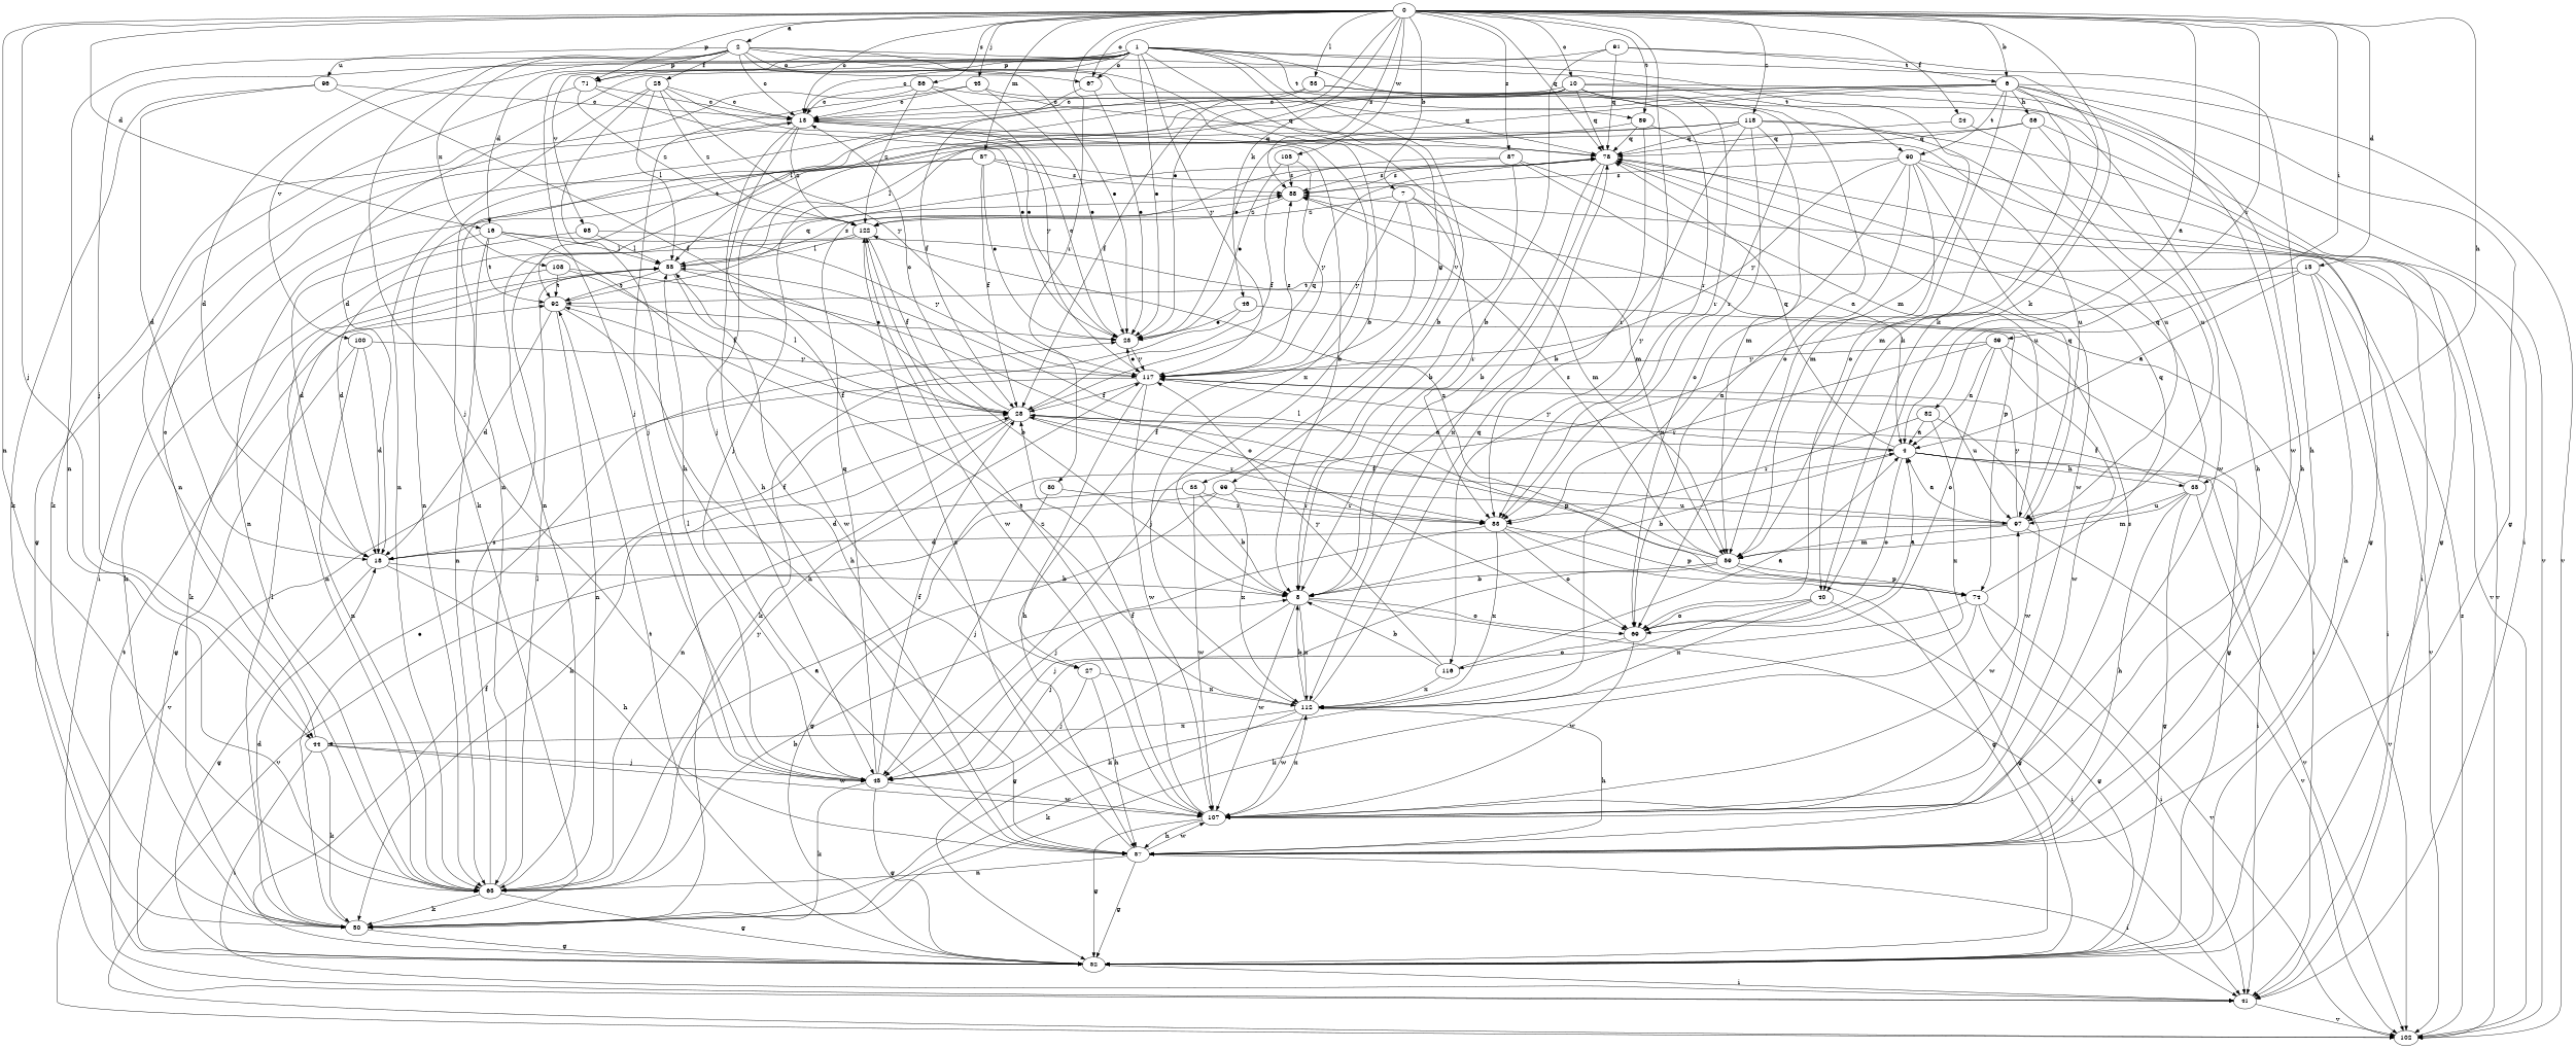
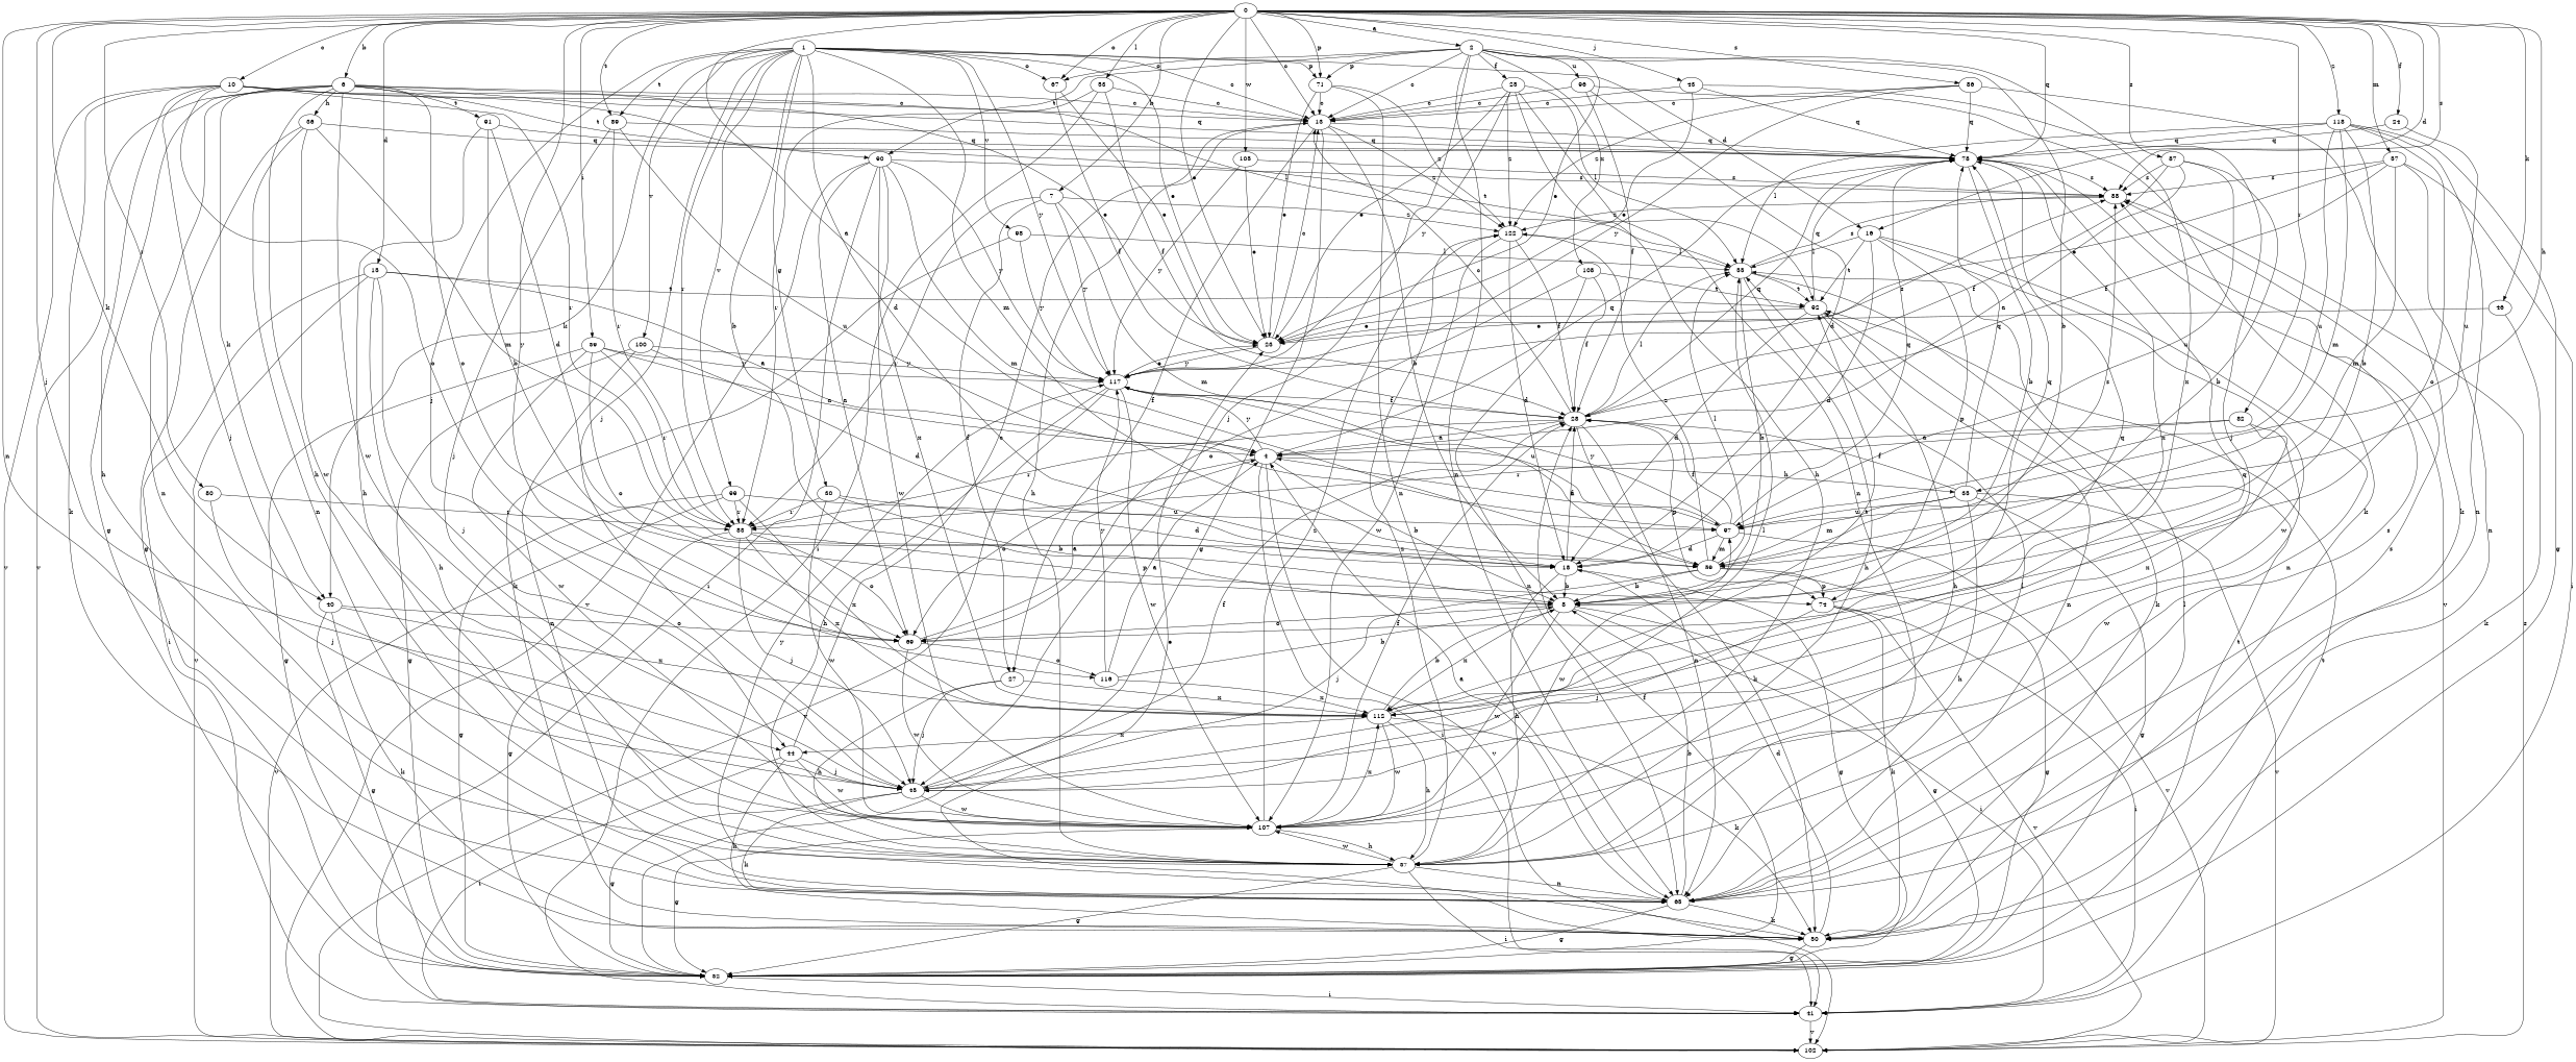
  strict digraph {
    0
    2
    4
    6
    7
    10
    13
    15
    16
    23
    24
    35
    39
    43
    44
    46
    n17 [label=40]
    53
    57
    65
    67
    71
    78
    80
    82
    86
    87
    88
    89
    105
    116
    118
    8
    45
    25
    90
    96
    108
    112
    117
    41
    69
    102
    32
    36
    37
    55
    91
    107
    59
    83
    27
    122
    50
    92
    18
    74
    97
    28
    1
-   30 [label=33]
+   30
    98
    99
    100
    0 -> 2 [label=a]
    0 -> 4 [label=a]
    0 -> 6 [label=b]
    0 -> 7 [label=b]
    0 -> 10 [label=c]
    0 -> 13 [label=c]
    0 -> 15 [label=d]
    0 -> 16 [label=d]
    0 -> 23 [label=e]
    0 -> 24 [label=f]
    0 -> 35 [label=h]
    0 -> 39 [label=i]
    0 -> 43 [label=j]
    0 -> 44 [label=j]
    0 -> 46 [label=k]
    0 -> n17 [label=k]
    0 -> 53 [label=l]
    0 -> 57 [label=m]
    0 -> 65 [label=n]
    0 -> 67 [label=o]
    0 -> 71 [label=p]
    0 -> 78 [label=q]
    0 -> 80 [label=r]
    0 -> 82 [label=r]
    0 -> 86 [label=s]
    0 -> 87 [label=s]
    0 -> 88 [label=s]
    0 -> 89 [label=t]
    0 -> 105 [label=w]
    0 -> 116 [label=y]
    0 -> 118 [label=z]
    2 -> 13 [label=c]
    2 -> 23 [label=e]
    2 -> 65 [label=n]
    2 -> 67 [label=o]
    2 -> 71 [label=p]
    2 -> 8 [label=b]
    2 -> 45 [label=j]
    2 -> 25 [label=f]
    2 -> 90 [label=t]
    2 -> 96 [label=u]
    2 -> 108 [label=x]
    2 -> 112 [label=x]
    4 -> 35 [label=h]
    4 -> 78 [label=q]
    4 -> 8 [label=b]
    4 -> 117 [label=y]
    4 -> 41 [label=i]
    4 -> 69 [label=o]
    4 -> 102 [label=v]
    6 -> 13 [label=c]
    6 -> 23 [label=e]
    6 -> n17 [label=k]
    6 -> 65 [label=n]
    6 -> 90 [label=t]
    6 -> 69 [label=o]
    6 -> 102 [label=v]
    6 -> 32 [label=g]
    6 -> 36 [label=h]
    6 -> 37 [label=h]
    6 -> 55 [label=l]
-   91 -> 6 [label=t]
+   6 -> 91 [label=t]
    6 -> 107 [label=w]
    7 -> 117 [label=y]
    7 -> 59 [label=m]
    7 -> 83 [label=r]
    7 -> 27 [label=f]
    7 -> 122 [label=z]
    10 -> 13 [label=c]
    10 -> 78 [label=q]
    10 -> 45 [label=j]
    10 -> 69 [label=o]
    10 -> 102 [label=v]
    10 -> 37 [label=h]
    10 -> 83 [label=r]
    10 -> 50 [label=k]
    10 -> 92 [label=t]
    13 -> 78 [label=q]
    13 -> 8 [label=b]
    13 -> 32 [label=g]
    13 -> 37 [label=h]
    13 -> 27 [label=f]
    13 -> 122 [label=z]
    15 -> 4 [label=a]
    15 -> 45 [label=j]
    15 -> 41 [label=i]
    15 -> 102 [label=v]
    15 -> 37 [label=h]
    15 -> 92 [label=t]
    16 -> 65 [label=n]
    16 -> 55 [label=l]
    16 -> 107 [label=w]
    16 -> 92 [label=t]
    16 -> 18 [label=d]
    16 -> 74 [label=p]
    23 -> 13 [label=c]
    23 -> 117 [label=y]
    24 -> 78 [label=q]
    24 -> 97 [label=u]
    35 -> 78 [label=q]
    35 -> 102 [label=v]
    35 -> 32 [label=g]
    35 -> 37 [label=h]
    35 -> 59 [label=m]
    35 -> 97 [label=u]
    35 -> 28 [label=f]
    39 -> 4 [label=a]
    39 -> 117 [label=y]
    39 -> 69 [label=o]
    39 -> 32 [label=g]
    39 -> 107 [label=w]
    39 -> 83 [label=r]
    43 -> 13 [label=c]
    43 -> 23 [label=e]
    43 -> 78 [label=q]
    43 -> 45 [label=j]
    44 -> 13 [label=c]
    44 -> 45 [label=j]
    44 -> 41 [label=i]
    44 -> 107 [label=w]
    44 -> 50 [label=k]
    46 -> 23 [label=e]
-   46 -> 41 [label=i]
    46 -> 50 [label=k]
    n17 -> 112 [label=x]
    n17 -> 69 [label=o]
    n17 -> 32 [label=g]
    n17 -> 50 [label=k]
    53 -> 13 [label=c]
    53 -> 41 [label=i]
    53 -> 83 [label=r]
    53 -> 28 [label=f]
    57 -> 23 [label=e]
    57 -> 65 [label=n]
    57 -> 88 [label=s]
    57 -> 41 [label=i]
    57 -> 59 [label=m]
    57 -> 28 [label=f]
    65 -> 4 [label=a]
    65 -> 88 [label=s]
    65 -> 8 [label=b]
    65 -> 117 [label=y]
    65 -> 32 [label=g]
    65 -> 55 [label=l]
    65 -> 50 [label=k]
    67 -> 23 [label=e]
    67 -> 28 [label=f]
    71 -> 13 [label=c]
    71 -> 23 [label=e]
    71 -> 65 [label=n]
    71 -> 122 [label=z]
    78 -> 88 [label=s]
    78 -> 8 [label=b]
    78 -> 112 [label=x]
    78 -> 102 [label=v]
    80 -> 45 [label=j]
    80 -> 83 [label=r]
    82 -> 4 [label=a]
    82 -> 112 [label=x]
    82 -> 107 [label=w]
    82 -> 83 [label=r]
    86 -> 13 [label=c]
    86 -> 78 [label=q]
    86 -> 117 [label=y]
    86 -> 122 [label=z]
    86 -> 50 [label=k]
    87 -> 4 [label=a]
    87 -> 88 [label=s]
    87 -> 8 [label=b]
    87 -> 97 [label=u]
    87 -> 28 [label=f]
    88 -> 122 [label=z]
    89 -> 78 [label=q]
    89 -> 45 [label=j]
    89 -> 83 [label=r]
    89 -> 97 [label=u]
    105 -> 23 [label=e]
    105 -> 88 [label=s]
    105 -> 117 [label=y]
    116 -> 4 [label=a]
    116 -> 8 [label=b]
    116 -> 112 [label=x]
    116 -> 117 [label=y]
    118 -> 65 [label=n]
    118 -> 78 [label=q]
    118 -> 8 [label=b]
    118 -> 69 [label=o]
    118 -> 32 [label=g]
    118 -> 55 [label=l]
    118 -> 59 [label=m]
    118 -> 97 [label=u]
    8 -> 112 [label=x]
    8 -> 41 [label=i]
    8 -> 69 [label=o]
    8 -> 32 [label=g]
    8 -> 107 [label=w]
    45 -> 78 [label=q]
    45 -> 32 [label=g]
    45 -> 55 [label=l]
    45 -> 107 [label=w]
    45 -> 50 [label=k]
    45 -> 28 [label=f]
    25 -> 13 [label=c]
    25 -> 23 [label=e]
    25 -> 65 [label=n]
    25 -> 117 [label=y]
    25 -> 37 [label=h]
    25 -> 55 [label=l]
    25 -> 122 [label=z]
    90 -> 88 [label=s]
    90 -> 112 [label=x]
    90 -> 117 [label=y]
    90 -> 41 [label=i]
    90 -> 69 [label=a]
    90 -> 102 [label=v]
    90 -> 107 [label=w]
    90 -> 59 [label=m]
    96 -> 13 [label=c]
    96 -> 50 [label=k]
    96 -> 18 [label=d]
    96 -> 28 [label=f]
    108 -> 65 [label=n]
    108 -> 69 [label=o]
    108 -> 92 [label=t]
    108 -> 28 [label=f]
    112 -> 44 [label=x]
    112 -> 78 [label=q]
    112 -> 8 [label=b]
    112 -> 37 [label=h]
    112 -> 107 [label=w]
    112 -> 50 [label=k]
    112 -> 92 [label=t]
    117 -> 23 [label=e]
    117 -> 88 [label=s]
    117 -> 102 [label=v]
    117 -> 37 [label=h]
    117 -> 107 [label=w]
    117 -> 97 [label=u]
    117 -> 28 [label=f]
    41 -> 102 [label=v]
    41 -> 92 [label=t]
    69 -> 4 [label=a]
    69 -> 116 [label=o]
    69 -> 107 [label=w]
    102 -> 88 [label=s]
    32 -> 41 [label=i]
    32 -> 92 [label=t]
    32 -> 28 [label=f]
    36 -> 65 [label=n]
    36 -> 78 [label=q]
    36 -> 32 [label=g]
    36 -> 107 [label=w]
    36 -> 59 [label=m]
    37 -> 65 [label=n]
    37 -> 88 [label=s]
    37 -> 41 [label=i]
    37 -> 32 [label=g]
    37 -> 107 [label=w]
    37 -> 122 [label=z]
    55 -> 88 [label=s]
    55 -> 8 [label=b]
    55 -> 37 [label=h]
    55 -> 50 [label=k]
    55 -> 92 [label=t]
    91 -> 78 [label=q]
    91 -> 8 [label=b]
    91 -> 37 [label=h]
    91 -> 18 [label=d]
    107 -> 112 [label=x]
    107 -> 32 [label=g]
    107 -> 37 [label=h]
    107 -> 122 [label=z]
    107 -> 97 [label=w]
    107 -> 28 [label=f]
    59 -> 88 [label=s]
    59 -> 8 [label=b]
    59 -> 45 [label=j]
    59 -> 32 [label=g]
    59 -> 55 [label=l]
    59 -> 122 [label=z]
    59 -> 74 [label=p]
    83 -> 45 [label=j]
    83 -> 112 [label=x]
    83 -> 69 [label=o]
    83 -> 32 [label=g]
    83 -> 74 [label=p]
    27 -> 45 [label=j]
    27 -> 112 [label=x]
    27 -> 37 [label=h]
    122 -> 55 [label=l]
    122 -> 107 [label=w]
    122 -> 18 [label=d]
    122 -> 28 [label=f]
    50 -> 23 [label=e]
    50 -> 32 [label=g]
    50 -> 55 [label=l]
    50 -> 18 [label=d]
    92 -> 23 [label=e]
    92 -> 65 [label=n]
    92 -> 78 [label=q]
    92 -> 37 [label=h]
    92 -> 18 [label=d]
    18 -> 8 [label=b]
    18 -> 32 [label=g]
    18 -> 37 [label=h]
    18 -> 28 [label=f]
    74 -> 78 [label=q]
    74 -> 45 [label=j]
    74 -> 41 [label=i]
    74 -> 102 [label=v]
    74 -> 50 [label=k]
    97 -> 4 [label=a]
    97 -> 78 [label=q]
    97 -> 117 [label=y]
    97 -> 102 [label=v]
    97 -> 59 [label=m]
    97 -> 18 [label=d]
    97 -> 28 [label=f]
    28 -> 4 [label=a]
    28 -> 13 [label=c]
    28 -> 65 [label=n]
    28 -> 78 [label=q]
    28 -> 55 [label=l]
    28 -> 83 [label=r]
    28 -> 50 [label=k]
    28 -> 74 [label=p]
    1 -> 13 [label=c]
    1 -> 16 [label=d]
    1 -> 23 [label=e]
    1 -> 44 [label=j]
    1 -> n17 [label=k]
    1 -> 67 [label=o]
    1 -> 71 [label=p]
    1 -> 89 [label=t]
    1 -> 8 [label=b]
    1 -> 45 [label=j]
    1 -> 117 [label=y]
    1 -> 59 [label=m]
    1 -> 83 [label=r]
    1 -> 18 [label=d]
    1 -> 30 [label=g]
    1 -> 98 [label=v]
    1 -> 99 [label=v]
    1 -> 100 [label=v]
    30 -> 8 [label=b]
    30 -> 107 [label=w]
    30 -> 83 [label=r]
    30 -> 18 [label=d]
    98 -> 117 [label=y]
    98 -> 55 [label=l]
    98 -> 50 [label=k]
    99 -> 112 [label=x]
    99 -> 102 [label=v]
    99 -> 32 [label=g]
    99 -> 83 [label=r]
    99 -> 97 [label=u]
    100 -> 65 [label=n]
    100 -> 117 [label=y]
    100 -> 32 [label=g]
    100 -> 18 [label=d]
  }
